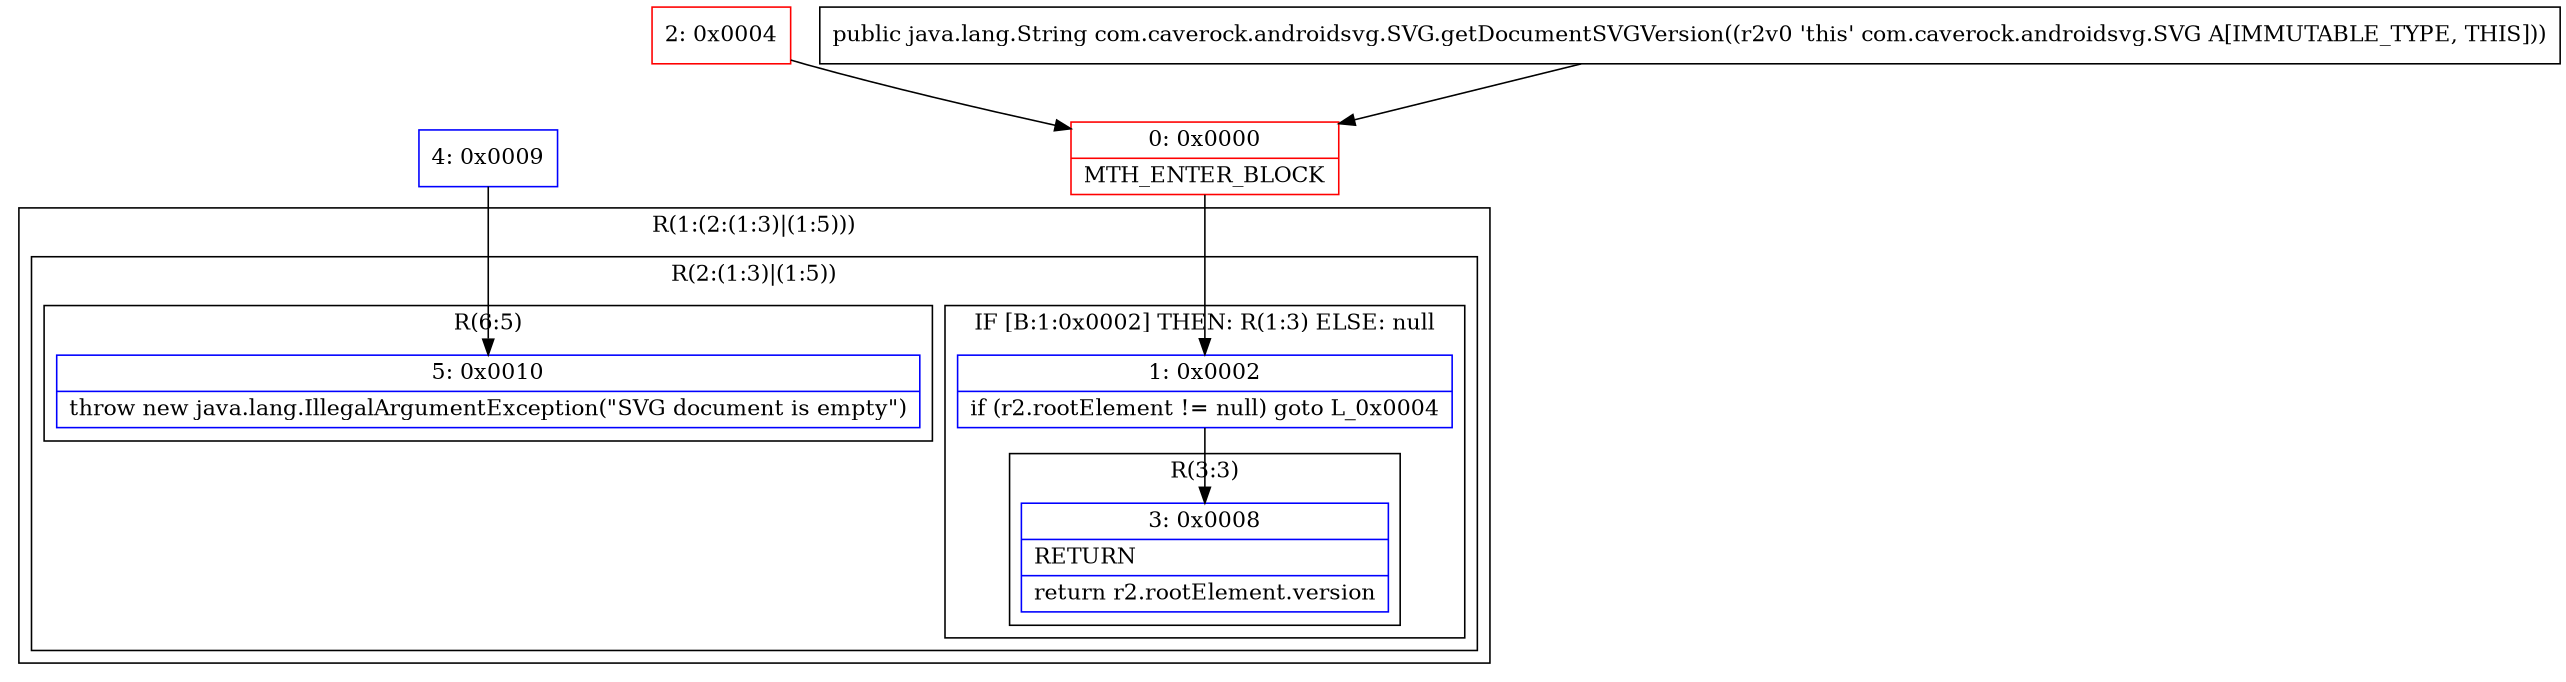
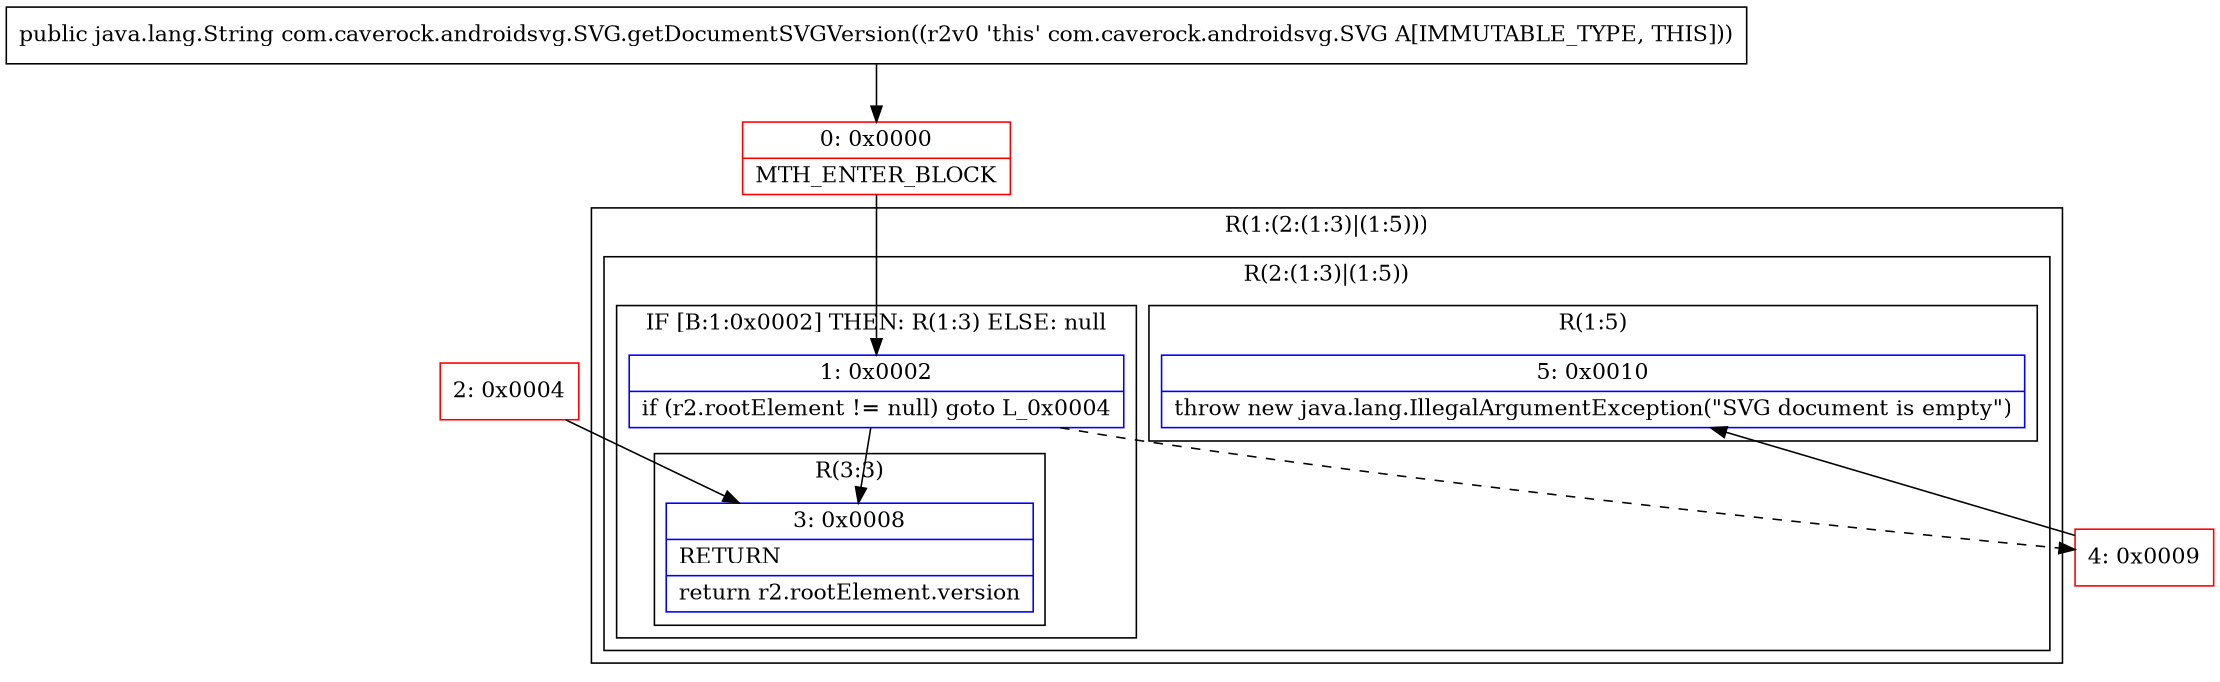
  digraph {
    node [color=blue shape=record]
    n1 [label="{3\:\ 0x0008|RETURN\l|return r2.rootElement.version\l}"]
    n2 [label="{1\:\ 0x0002|if (r2.rootElement != null) goto L_0x0004\l}"]
    n3 [label="{5\:\ 0x0010|throw new java.lang.IllegalArgumentException(\"SVG document is empty\")\l}"]
-   n4 [label="{4\:\ 0x0009}"]
+   n4 [color=red label="{4\:\ 0x0009}"]
    n5 [color=red label="{2\:\ 0x0004}"]
    n6 [color=red label="{0\:\ 0x0000|MTH_ENTER_BLOCK\l}"]
    n7 [label="{public java.lang.String com.caverock.androidsvg.SVG.getDocumentSVGVersion((r2v0 'this' com.caverock.androidsvg.SVG A[IMMUTABLE_TYPE, THIS])) }" color=""]
    subgraph cluster_1 {
      label="R(1:(2:(1:3)|(1:5)))"
      subgraph cluster_2 {
        label="R(2:(1:3)|(1:5))"
        subgraph cluster_3 {
          label="IF [B:1:0x0002] THEN: R(1:3) ELSE: null"
          n2
          subgraph cluster_4 {
            label="R(3:3)"
            n1
          }
        }
        subgraph cluster_5 {
-         label="R(6:5)"
+         label="R(1:5)"
          n3
        }
      }
    }
    n2 -> n1
+   n2 -> n4 [style=dashed]
    n4 -> n3
-   n5 -> n6
+   n5 -> n1
    n6 -> n2
    n7 -> n6
  }
